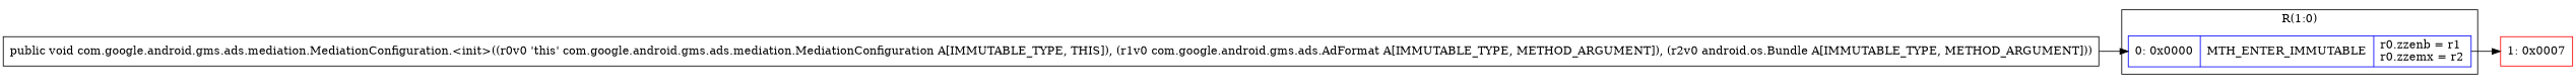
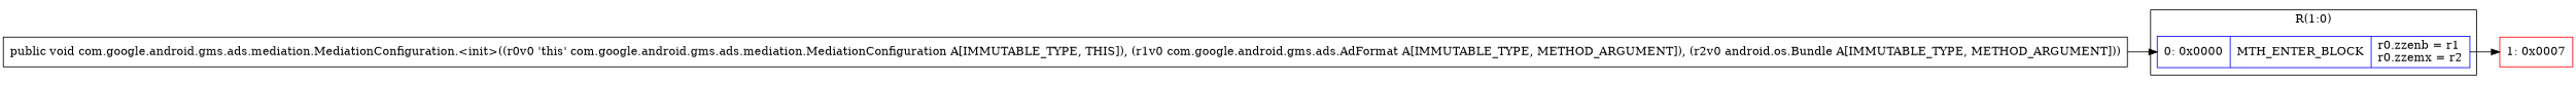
  digraph {
    rankdir=LR
    node [shape=record]
-   n1 [color=blue label="{0\:\ 0x0000|MTH_ENTER_IMMUTABLE\l|r0.zzenb = r1\lr0.zzemx = r2\l}"]
+   n1 [color=blue label="{0\:\ 0x0000|MTH_ENTER_BLOCK\l|r0.zzenb = r1\lr0.zzemx = r2\l}"]
    n2 [color=red label="{1\:\ 0x0007}"]
    n3 [label="{public void com.google.android.gms.ads.mediation.MediationConfiguration.\<init\>((r0v0 'this' com.google.android.gms.ads.mediation.MediationConfiguration A[IMMUTABLE_TYPE, THIS]), (r1v0 com.google.android.gms.ads.AdFormat A[IMMUTABLE_TYPE, METHOD_ARGUMENT]), (r2v0 android.os.Bundle A[IMMUTABLE_TYPE, METHOD_ARGUMENT])) }"]
    subgraph cluster_1 {
      label="R(1:0)"
      n1
    }
    n1 -> n2
    n3 -> n1
  }
